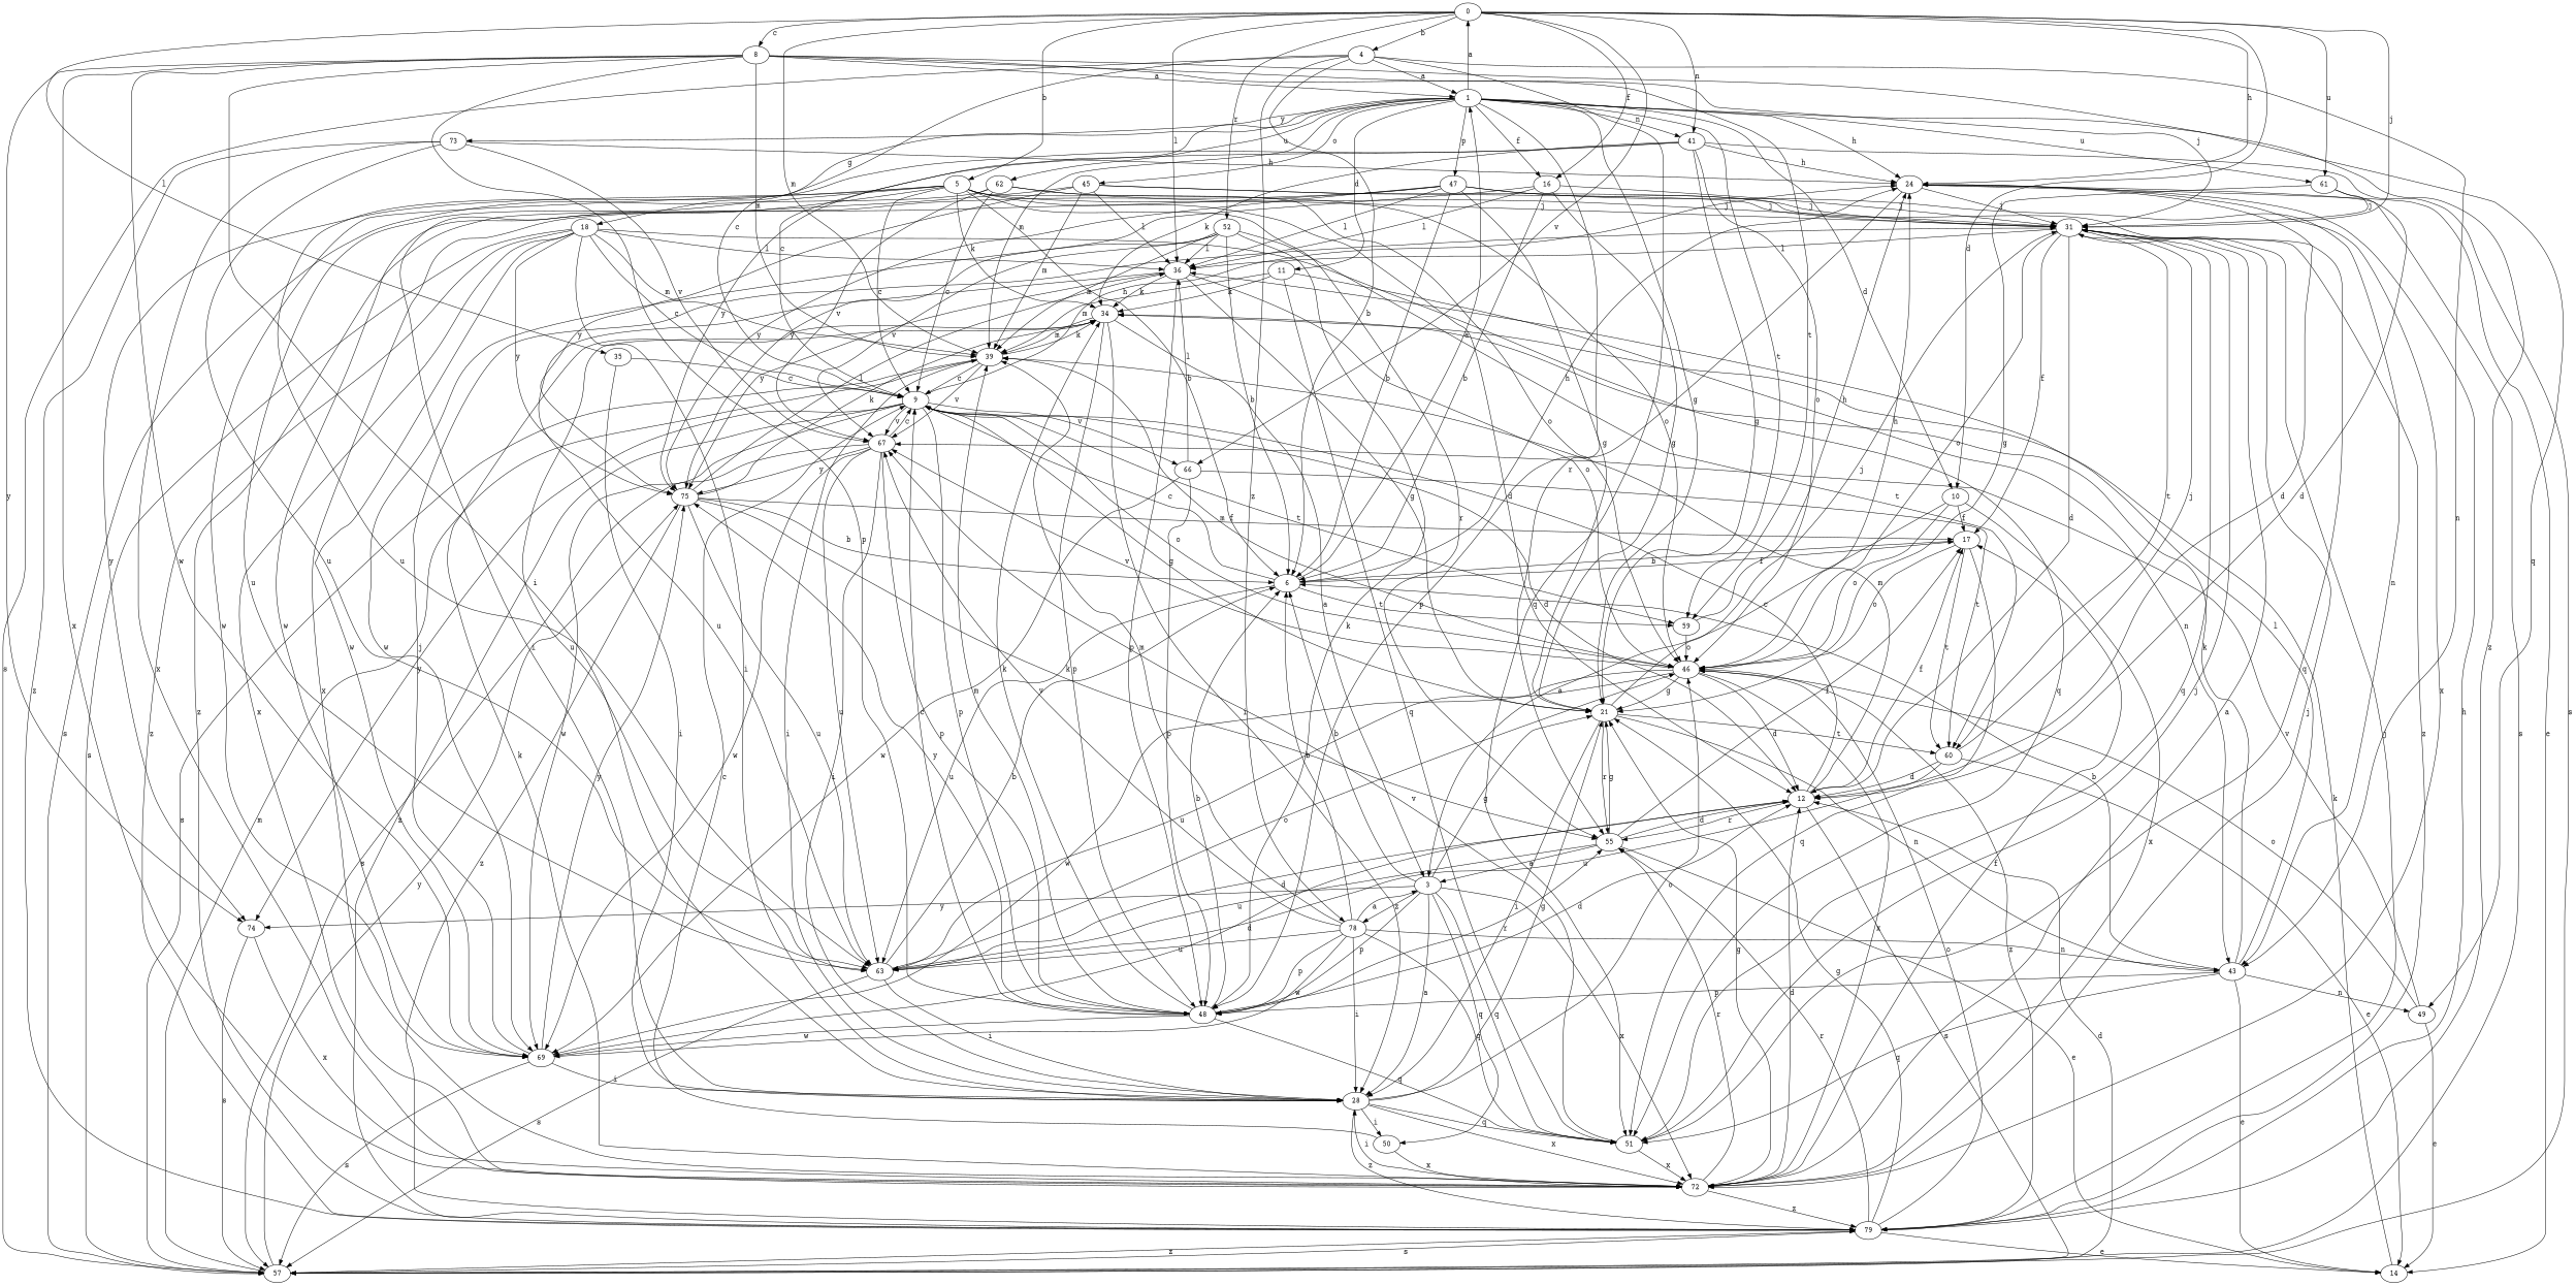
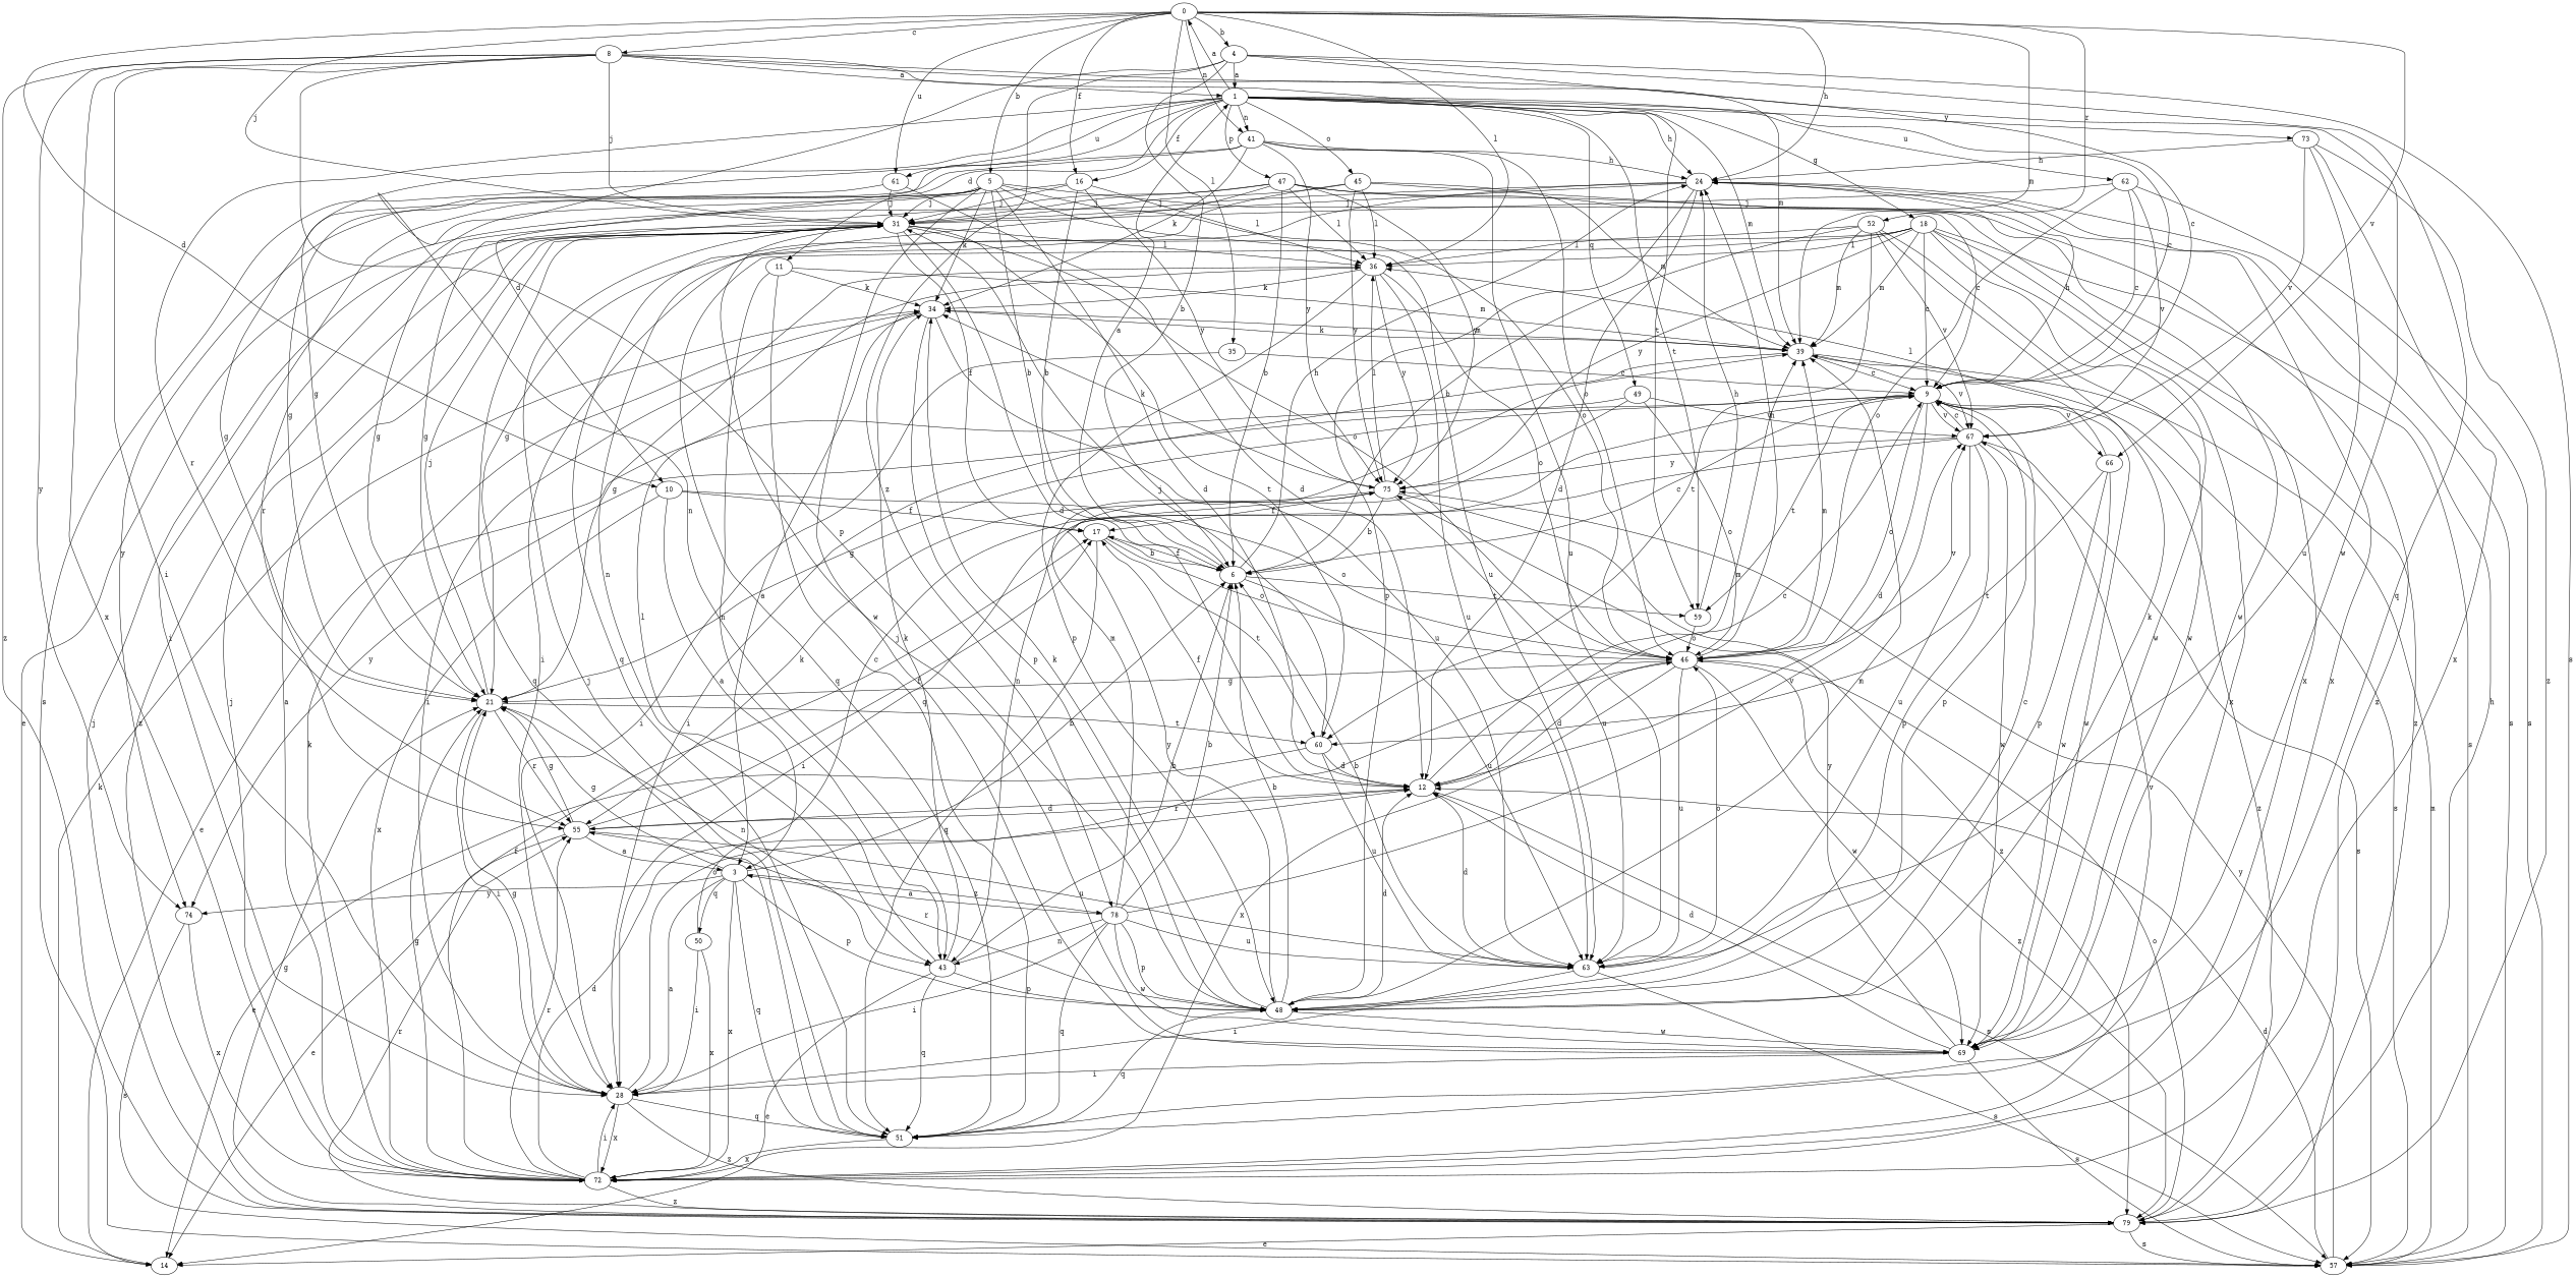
  strict digraph {
    fontname="Courier Prime"
    node [fontname="Courier Prime"]
    edge [fontname="Courier Prime"]
    0
    4
    5
    8
    10
    16
    24
    31
    35
    36
    39
    41
    52
    61
    66
    1
    9
    6
    51
    78
    43
    57
    55
    74
    12
    28
    34
    46
    63
    69
    59
    48
    72
    79
    3
    17
    21
    75
    14
    60
    67
    11
    18
    45
    47
    49
    62
    73
    50
    0 -> 4 [label=b]
    0 -> 5 [label=b]
    0 -> 8 [label=c]
    0 -> 10 [label=d]
    0 -> 16 [label=f]
    0 -> 24 [label=h]
    0 -> 31 [label=j]
    0 -> 35 [label=l]
    0 -> 36 [label=l]
    0 -> 39 [label=m]
    0 -> 41 [label=n]
    0 -> 52 [label=r]
    0 -> 61 [label=u]
    0 -> 66 [label=v]
    4 -> 1 [label=a]
    4 -> 9 [label=c]
    4 -> 6 [label=b]
    4 -> 51 [label=q]
    4 -> 78 [label=z]
    4 -> 43 [label=n]
    4 -> 57 [label=s]
    5 -> 31 [label=j]
    5 -> 9 [label=c]
    5 -> 6 [label=b]
    5 -> 55 [label=r]
    5 -> 74 [label=y]
    5 -> 12 [label=d]
    5 -> 28 [label=i]
    5 -> 34 [label=k]
    5 -> 46 [label=o]
    5 -> 63 [label=u]
    5 -> 69 [label=w]
    8 -> 31 [label=j]
    8 -> 39 [label=m]
    8 -> 1 [label=a]
    8 -> 74 [label=y]
    8 -> 28 [label=i]
    8 -> 69 [label=w]
    8 -> 59 [label=t]
    8 -> 48 [label=p]
    8 -> 72 [label=x]
    8 -> 79 [label=z]
    10 -> 46 [label=o]
    10 -> 72 [label=x]
    10 -> 3 [label=a]
    10 -> 17 [label=f]
    16 -> 31 [label=j]
    16 -> 36 [label=l]
    16 -> 6 [label=b]
    16 -> 21 [label=g]
    16 -> 75 [label=y]
    24 -> 31 [label=j]
    24 -> 57 [label=s]
    24 -> 12 [label=d]
    24 -> 48 [label=p]
    24 -> 72 [label=x]
+   24 -> 21 [label=g]
    24 -> 14 [label=e]
    31 -> 36 [label=l]
    31 -> 51 [label=q]
    31 -> 12 [label=d]
    31 -> 46 [label=o]
    31 -> 72 [label=a]
    31 -> 79 [label=z]
    31 -> 17 [label=f]
    31 -> 60 [label=t]
    35 -> 9 [label=c]
    35 -> 28 [label=i]
    36 -> 34 [label=k]
    36 -> 46 [label=o]
    36 -> 63 [label=u]
    36 -> 48 [label=p]
    36 -> 21 [label=g]
    36 -> 75 [label=y]
    39 -> 9 [label=c]
    39 -> 57 [label=s]
    39 -> 28 [label=i]
    39 -> 34 [label=k]
    39 -> 67 [label=v]
    41 -> 24 [label=h]
    41 -> 57 [label=s]
    41 -> 34 [label=k]
    41 -> 46 [label=o]
    41 -> 63 [label=u]
    41 -> 21 [label=g]
    41 -> 75 [label=y]
    52 -> 36 [label=l]
    52 -> 39 [label=m]
    52 -> 6 [label=b]
    52 -> 69 [label=w]
    52 -> 48 [label=k]
    52 -> 60 [label=t]
    52 -> 67 [label=v]
    61 -> 31 [label=j]
    61 -> 12 [label=d]
    61 -> 21 [label=g]
    66 -> 36 [label=l]
    66 -> 69 [label=w]
    66 -> 48 [label=p]
    66 -> 60 [label=t]
    1 -> 0 [label=a]
    1 -> 10 [label=d]
    1 -> 16 [label=f]
    1 -> 24 [label=h]
    1 -> 39 [label=m]
    1 -> 41 [label=n]
    1 -> 61 [label=u]
    1 -> 9 [label=c]
    1 -> 55 [label=r]
    1 -> 59 [label=t]
    1 -> 21 [label=g]
    1 -> 11 [label=d]
    1 -> 18 [label=g]
    1 -> 45 [label=o]
    1 -> 47 [label=p]
    1 -> 49 [label=q]
    1 -> 62 [label=u]
    1 -> 73 [label=y]
    9 -> 24 [label=h]
    9 -> 66 [label=v]
    9 -> 74 [label=y]
    9 -> 12 [label=d]
    9 -> 46 [label=o]
    9 -> 69 [label=w]
    9 -> 59 [label=t]
    9 -> 48 [label=p]
    9 -> 79 [label=z]
    9 -> 21 [label=g]
    9 -> 67 [label=v]
    6 -> 24 [label=h]
    6 -> 1 [label=a]
    6 -> 9 [label=c]
    6 -> 63 [label=u]
    6 -> 59 [label=t]
    6 -> 17 [label=f]
    51 -> 31 [label=j]
    51 -> 72 [label=x]
    51 -> 67 [label=v]
    78 -> 39 [label=m]
    78 -> 6 [label=b]
    78 -> 51 [label=q]
    78 -> 43 [label=n]
    78 -> 28 [label=i]
    78 -> 63 [label=u]
    78 -> 69 [label=w]
    78 -> 48 [label=p]
    78 -> 3 [label=a]
    78 -> 67 [label=v]
    43 -> 36 [label=l]
    43 -> 6 [label=b]
    43 -> 51 [label=q]
    43 -> 34 [label=k]
    43 -> 48 [label=p]
    43 -> 14 [label=e]
    57 -> 39 [label=m]
    57 -> 12 [label=d]
-   57 -> 79 [label=z]
    57 -> 75 [label=y]
    55 -> 12 [label=d]
    55 -> 63 [label=u]
    55 -> 3 [label=a]
    55 -> 17 [label=f]
    55 -> 21 [label=g]
    55 -> 14 [label=e]
    74 -> 57 [label=s]
    74 -> 72 [label=x]
    12 -> 39 [label=m]
    12 -> 9 [label=c]
    12 -> 57 [label=s]
    12 -> 55 [label=r]
    12 -> 17 [label=f]
    28 -> 51 [label=q]
    28 -> 46 [label=o]
    28 -> 72 [label=x]
    28 -> 79 [label=z]
    28 -> 21 [label=g]
    34 -> 39 [label=m]
    34 -> 28 [label=i]
    34 -> 63 [label=u]
    34 -> 48 [label=p]
    34 -> 3 [label=a]
    46 -> 24 [label=h]
    46 -> 39 [label=m]
    46 -> 12 [label=d]
    46 -> 63 [label=u]
    46 -> 69 [label=w]
    46 -> 72 [label=x]
    46 -> 79 [label=z]
    46 -> 21 [label=g]
    46 -> 67 [label=v]
    63 -> 6 [label=b]
    63 -> 57 [label=s]
    63 -> 12 [label=d]
    63 -> 28 [label=i]
    63 -> 46 [label=o]
    69 -> 31 [label=j]
    69 -> 57 [label=s]
    69 -> 12 [label=d]
    69 -> 28 [label=i]
    69 -> 75 [label=y]
    59 -> 24 [label=h]
    59 -> 46 [label=o]
    48 -> 39 [label=m]
    48 -> 9 [label=c]
    48 -> 6 [label=b]
    48 -> 51 [label=q]
    48 -> 55 [label=r]
    48 -> 12 [label=d]
    48 -> 34 [label=k]
    48 -> 69 [label=w]
    48 -> 75 [label=y]
    72 -> 31 [label=j]
    72 -> 55 [label=r]
    72 -> 12 [label=d]
    72 -> 28 [label=i]
    72 -> 34 [label=k]
    72 -> 79 [label=z]
    72 -> 17 [label=f]
    72 -> 21 [label=g]
    79 -> 24 [label=h]
    79 -> 31 [label=j]
    79 -> 57 [label=s]
    79 -> 55 [label=r]
    79 -> 46 [label=o]
    79 -> 21 [label=g]
    79 -> 14 [label=e]
    3 -> 6 [label=b]
    3 -> 51 [label=q]
    3 -> 78 [label=z]
    3 -> 74 [label=y]
    3 -> 28 [label=a]
    3 -> 48 [label=p]
    3 -> 72 [label=x]
    3 -> 21 [label=g]
    3 -> 50 [label=q]
    17 -> 6 [label=b]
    17 -> 51 [label=q]
    17 -> 46 [label=o]
    17 -> 60 [label=t]
    21 -> 31 [label=j]
    21 -> 43 [label=n]
    21 -> 55 [label=r]
    21 -> 28 [label=i]
    21 -> 60 [label=t]
    75 -> 36 [label=l]
    75 -> 6 [label=b]
    75 -> 55 [label=k]
    75 -> 34 [label=k]
    75 -> 63 [label=u]
    75 -> 79 [label=z]
    75 -> 17 [label=f]
    14 -> 34 [label=k]
    60 -> 31 [label=j]
    60 -> 12 [label=d]
    60 -> 63 [label=u]
    60 -> 14 [label=e]
    67 -> 9 [label=c]
    67 -> 57 [label=s]
    67 -> 28 [label=i]
    67 -> 63 [label=u]
    67 -> 69 [label=w]
    67 -> 48 [label=p]
    67 -> 75 [label=y]
    11 -> 39 [label=m]
    11 -> 51 [label=q]
    11 -> 43 [label=n]
    11 -> 34 [label=k]
    18 -> 36 [label=l]
    18 -> 39 [label=m]
    18 -> 9 [label=c]
    18 -> 51 [label=q]
    18 -> 57 [label=s]
    18 -> 28 [label=i]
    18 -> 69 [label=w]
    18 -> 72 [label=x]
    18 -> 79 [label=z]
    18 -> 75 [label=y]
    45 -> 31 [label=j]
    45 -> 36 [label=l]
    45 -> 39 [label=m]
    45 -> 51 [label=q]
    45 -> 69 [label=w]
    45 -> 75 [label=y]
    47 -> 31 [label=j]
    47 -> 36 [label=l]
    47 -> 6 [label=b]
    47 -> 43 [label=n]
    47 -> 72 [label=x]
    47 -> 79 [label=z]
    47 -> 21 [label=g]
    47 -> 75 [label=y]
-   43 -> 49 [label=n]
+   49 -> 43 [label=n]
    49 -> 46 [label=o]
    49 -> 14 [label=e]
    49 -> 67 [label=v]
    62 -> 31 [label=j]
    62 -> 9 [label=c]
    62 -> 57 [label=s]
    62 -> 46 [label=o]
    62 -> 67 [label=v]
    73 -> 24 [label=h]
    73 -> 63 [label=u]
    73 -> 72 [label=x]
    73 -> 79 [label=z]
    73 -> 67 [label=v]
    50 -> 9 [label=c]
-   28 -> 50 [label=i]
+   50 -> 28 [label=i]
    50 -> 72 [label=x]
  }
